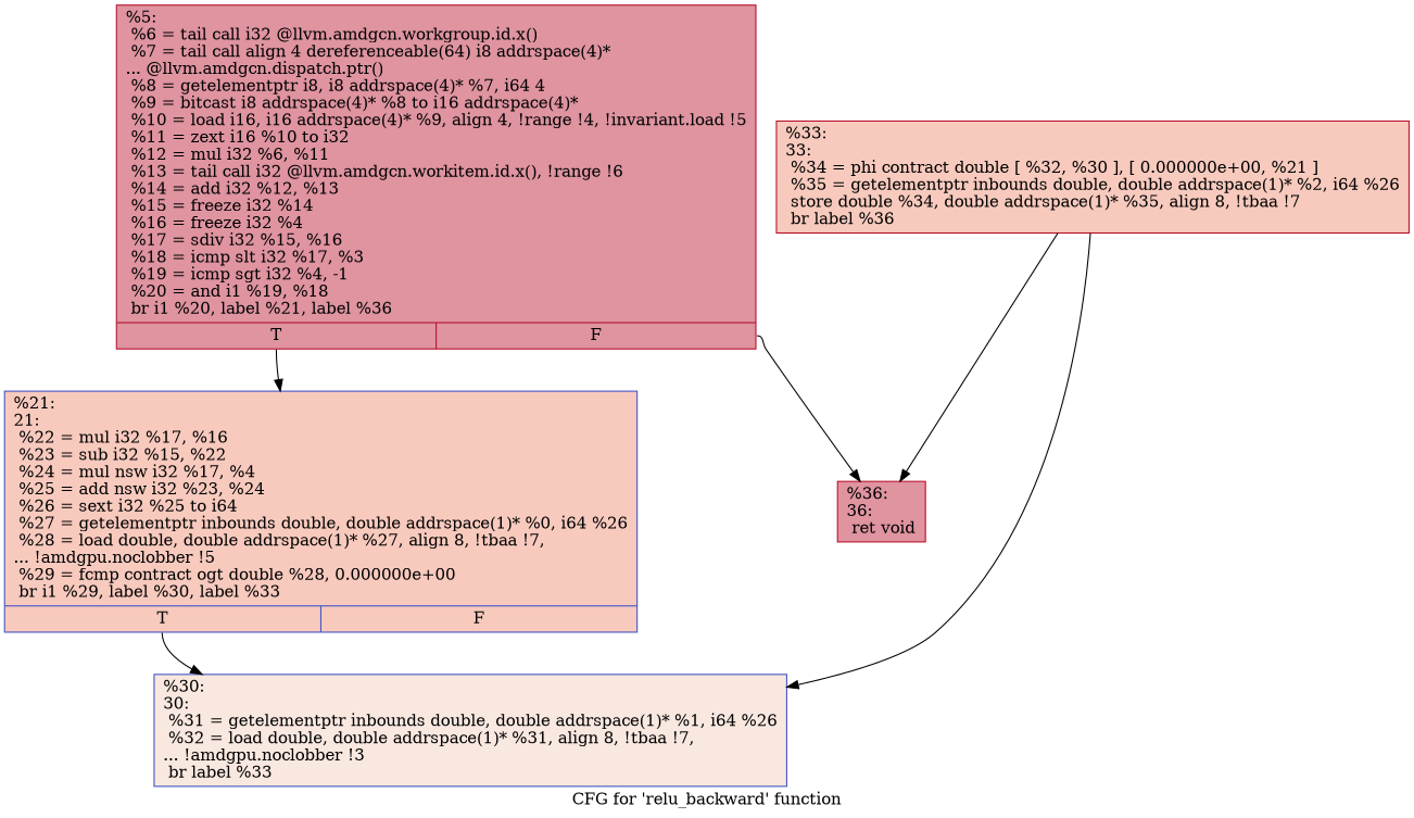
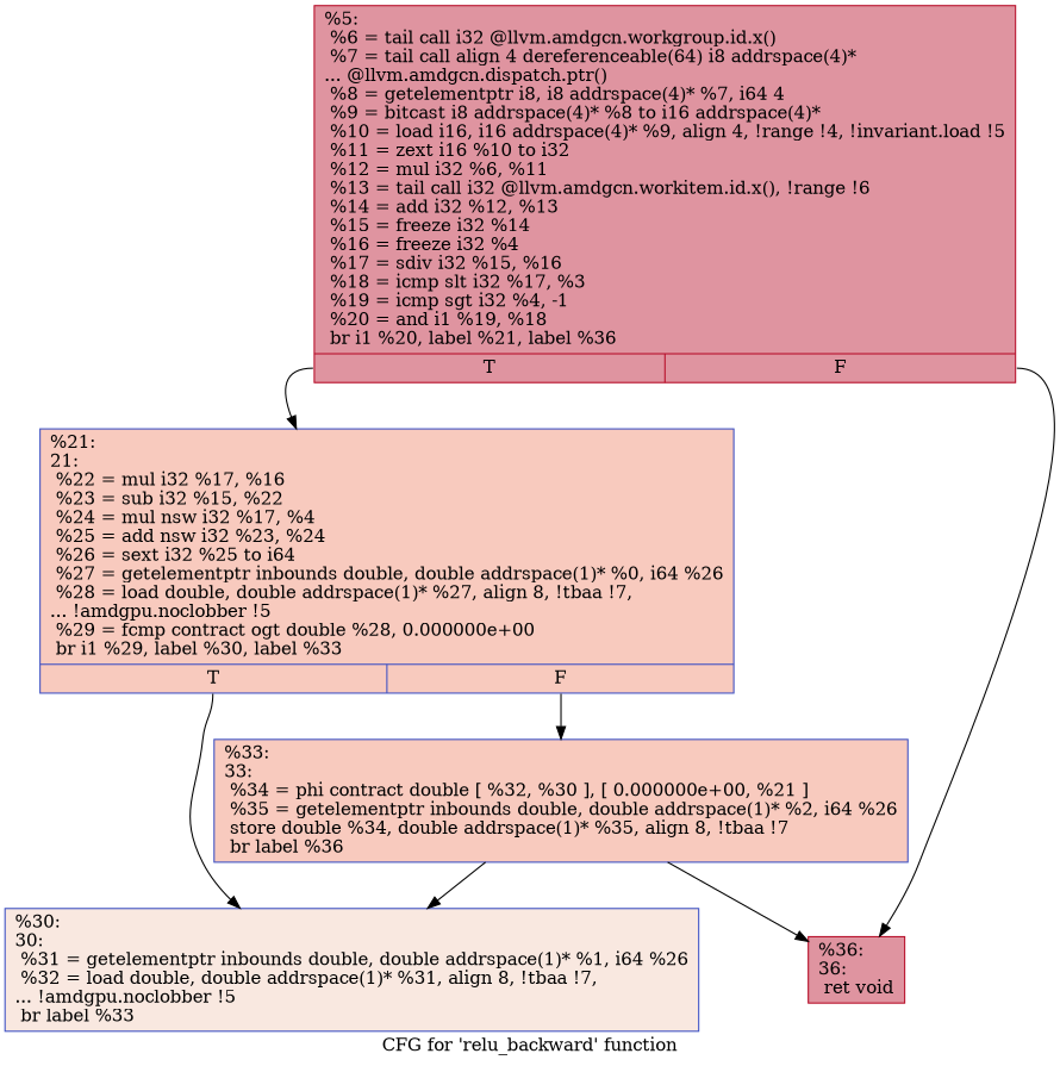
  digraph {
    label="CFG for 'relu_backward' function"
    node [color="#3d50c3ff" fillcolor="#b70d2870" shape=record style=filled]
    n1 [color="#b70d28ff" label="{%5:\l  %6 = tail call i32 @llvm.amdgcn.workgroup.id.x()\l  %7 = tail call align 4 dereferenceable(64) i8 addrspace(4)*\l... @llvm.amdgcn.dispatch.ptr()\l  %8 = getelementptr i8, i8 addrspace(4)* %7, i64 4\l  %9 = bitcast i8 addrspace(4)* %8 to i16 addrspace(4)*\l  %10 = load i16, i16 addrspace(4)* %9, align 4, !range !4, !invariant.load !5\l  %11 = zext i16 %10 to i32\l  %12 = mul i32 %6, %11\l  %13 = tail call i32 @llvm.amdgcn.workitem.id.x(), !range !6\l  %14 = add i32 %12, %13\l  %15 = freeze i32 %14\l  %16 = freeze i32 %4\l  %17 = sdiv i32 %15, %16\l  %18 = icmp slt i32 %17, %3\l  %19 = icmp sgt i32 %4, -1\l  %20 = and i1 %19, %18\l  br i1 %20, label %21, label %36\l|{<s0>T|<s1>F}}"]
    n2 [fillcolor="#ef886b70" label="{%21:\l21:                                               \l  %22 = mul i32 %17, %16\l  %23 = sub i32 %15, %22\l  %24 = mul nsw i32 %17, %4\l  %25 = add nsw i32 %23, %24\l  %26 = sext i32 %25 to i64\l  %27 = getelementptr inbounds double, double addrspace(1)* %0, i64 %26\l  %28 = load double, double addrspace(1)* %27, align 8, !tbaa !7,\l... !amdgpu.noclobber !5\l  %29 = fcmp contract ogt double %28, 0.000000e+00\l  br i1 %29, label %30, label %33\l|{<s0>T|<s1>F}}"]
    n3 [color="#b70d28ff" label="{%36:\l36:                                               \l  ret void\l}"]
-   n4 [fillcolor="#f1ccb870" label="{%30:\l30:                                               \l  %31 = getelementptr inbounds double, double addrspace(1)* %1, i64 %26\l  %32 = load double, double addrspace(1)* %31, align 8, !tbaa !7,\l... !amdgpu.noclobber !3\l  br label %33\l}"]
-   n5 [color="#b70d28ff" fillcolor="#ef886b70" label="{%33:\l33:                                               \l  %34 = phi contract double [ %32, %30 ], [ 0.000000e+00, %21 ]\l  %35 = getelementptr inbounds double, double addrspace(1)* %2, i64 %26\l  store double %34, double addrspace(1)* %35, align 8, !tbaa !7\l  br label %36\l}"]
+   n4 [fillcolor="#f1ccb870" label="{%30:\l30:                                               \l  %31 = getelementptr inbounds double, double addrspace(1)* %1, i64 %26\l  %32 = load double, double addrspace(1)* %31, align 8, !tbaa !7,\l... !amdgpu.noclobber !5\l  br label %33\l}"]
+   n5 [fillcolor="#ef886b70" label="{%33:\l33:                                               \l  %34 = phi contract double [ %32, %30 ], [ 0.000000e+00, %21 ]\l  %35 = getelementptr inbounds double, double addrspace(1)* %2, i64 %26\l  store double %34, double addrspace(1)* %35, align 8, !tbaa !7\l  br label %36\l}"]
    n1 -> n2 [tailport=s0]
    n1 -> n3 [tailport=s1]
    n2 -> n4 [tailport=s0]
+   n2 -> n5 [tailport=s1]
    n5 -> n3
    n5 -> n4
  }
